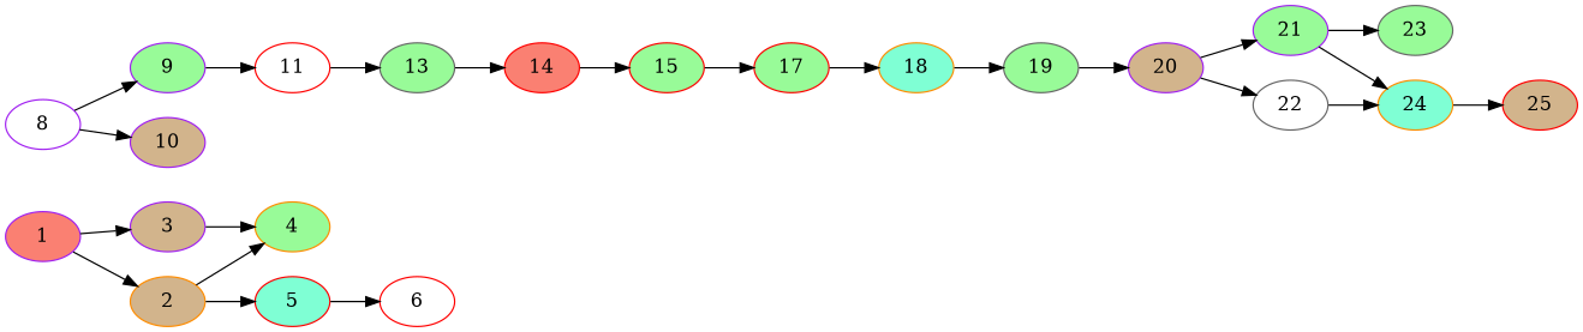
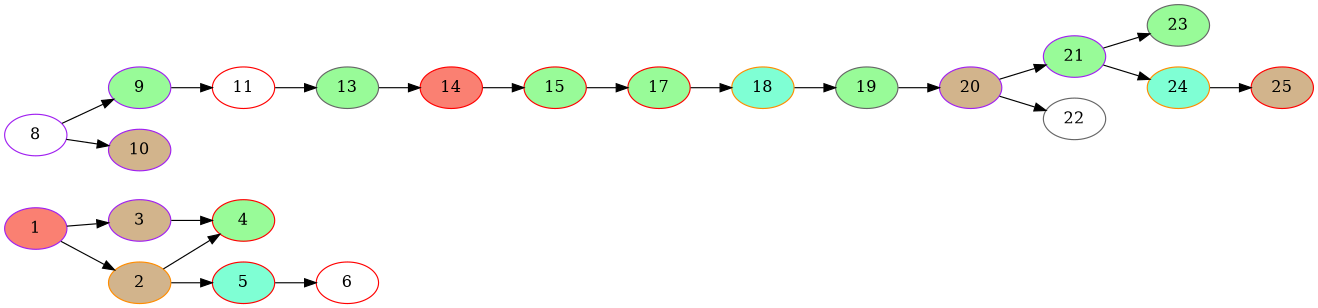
  digraph {
    rankdir=LR
    node [alpha=0.09 color=red fillcolor=palegreen style=filled]
    1 [color=purple expect_size=35815424 fillcolor=salmon]
    2 [alpha=0.14 color=darkorange expect_size=33840128 fillcolor=tan]
    3 [color=purple expect_size=10156032 fillcolor=tan]
-   4 [color=darkorange expect_size=35131392]
+   4 [expect_size=35131392]
    5 [alpha=0.11 expect_size=8869888 fillcolor=aquamarine]
    6 [alpha=0.05 expect_size=41618432 fillcolor=white]
    8 [alpha=0.20 color=purple expect_size=9686016 fillcolor=white]
    9 [alpha=0.03 color=purple expect_size=42543104]
    10 [alpha=0.17 color=purple expect_size=51265536 fillcolor=tan]
    11 [alpha=0.15 expect_size=8078336 fillcolor=white]
    13 [alpha=0.11 color=gray40 expect_size=16076800]
    14 [alpha=0.19 expect_size=36215808 fillcolor=salmon]
    15 [alpha=0.10 expect_size=10120192]
    17 [alpha=0.11 expect_size=49415168]
    18 [alpha=0.14 color=darkorange expect_size=45402112 fillcolor=aquamarine]
    19 [alpha=0.02 color=gray40 expect_size=44682240]
    20 [alpha=0.01 color=purple expect_size=51257344 fillcolor=tan]
    21 [alpha=0.14 color=purple expect_size=45086720]
    22 [alpha=0.19 color=gray40 expect_size=32961536 fillcolor=white]
    23 [alpha=0.06 color=gray40 expect_size=22571008]
    24 [alpha=0.06 color=darkorange expect_size=47757312 fillcolor=aquamarine]
    25 [alpha=0.07 expect_size=46132224 fillcolor=tan]
    1 -> 2
    1 -> 3
    2 -> 4
    2 -> 5
    3 -> 4
    5 -> 6
    8 -> 9
    8 -> 10
    9 -> 11
    11 -> 13
    13 -> 14
    14 -> 15
    15 -> 17
    17 -> 18
    18 -> 19
    19 -> 20
    20 -> 21
    20 -> 22
    21 -> 23
    21 -> 24
-   22 -> 24
    24 -> 25
  }
